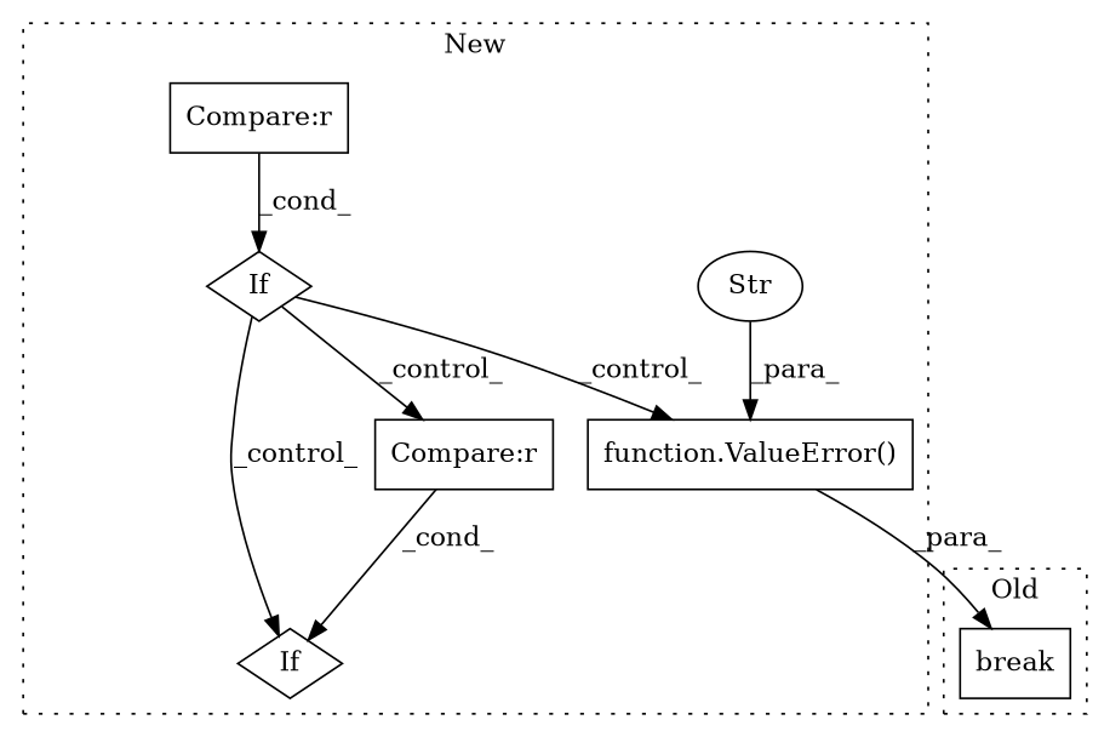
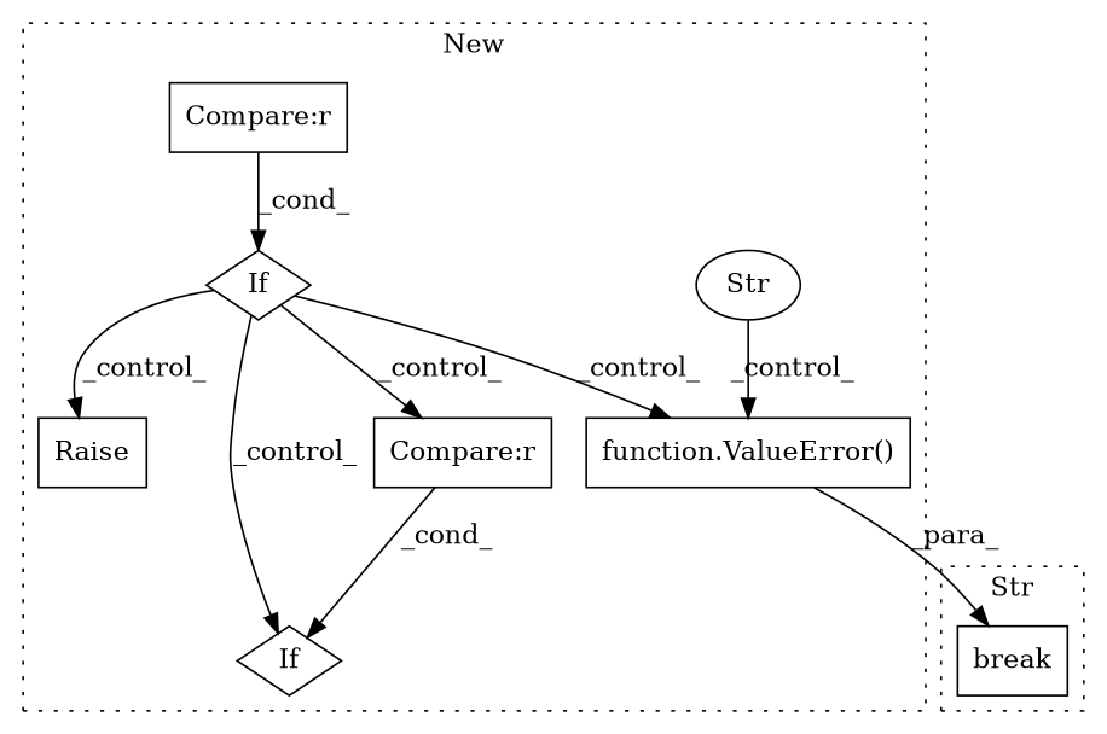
  digraph {
    node [a=96 l=3 shape=box]
    n1 [a=75 l="11,1" label="function.ValueError()" s="17064,17137"]
+   n2 [a=91 l=6 label=Raise s=17058]
    n3 [label=If s=17007 shape=diamond]
    n4 [a=66 l=62 label=Str s=17075 shape=ellipse]
    n5 [label=If s=17152 shape=diamond]
    n6 [a=40 l=12 label="Compare:r" s=17173]
    n7 [a=40 l=14 label="Compare:r" s=17010]
    n8 [a=94 l=5 label=break s=16471]
    subgraph cluster_1 {
      label=New
      style=dotted
      n1
+     n2
      n3
      n4
      n5
      n6
      n7
    }
    subgraph cluster_2 {
-     label=Old
+     label=Str
      style=dotted
      n8
    }
    n1 -> n8 [label=_para_]
    n3 -> n1 [label=_control_]
+   n3 -> n2 [label=_control_]
    n3 -> n5 [label=_control_]
    n3 -> n6 [label=_control_]
-   n4 -> n1 [label=_para_]
+   n4 -> n1 [label=_control_]
    n6 -> n5 [label=_cond_]
    n7 -> n3 [label=_cond_]
  }
